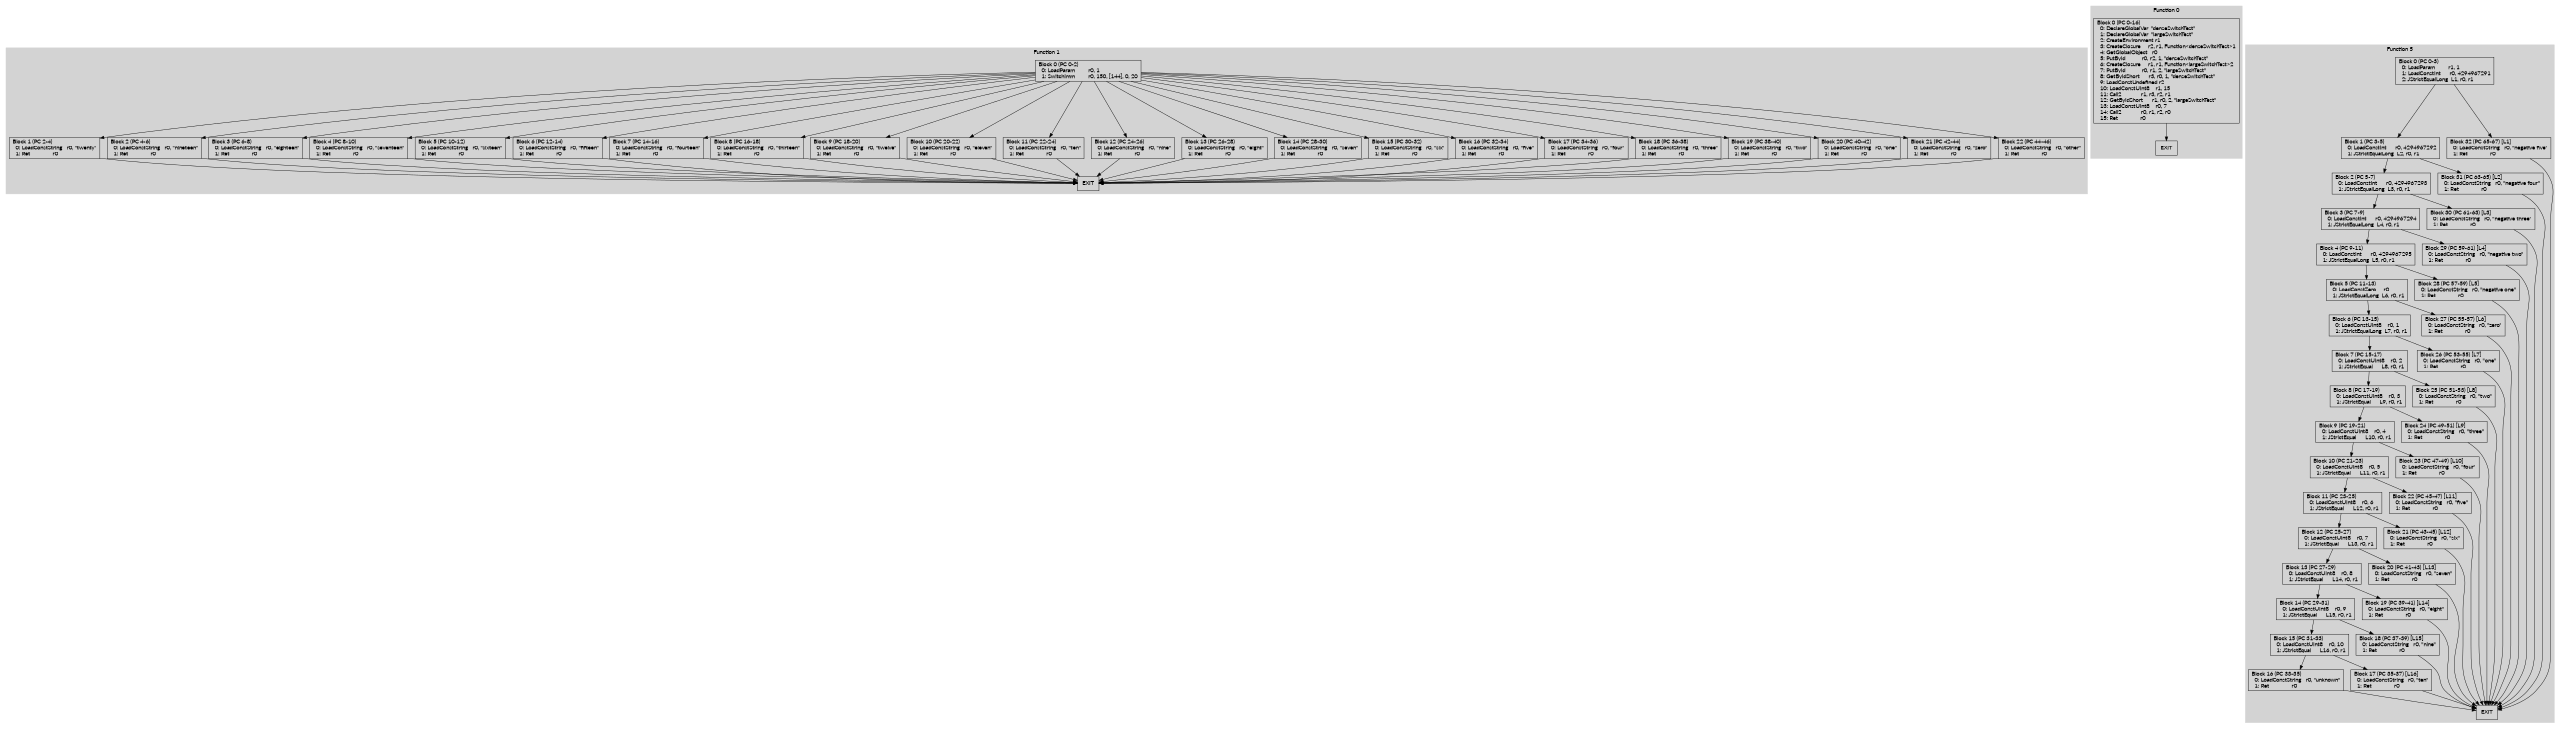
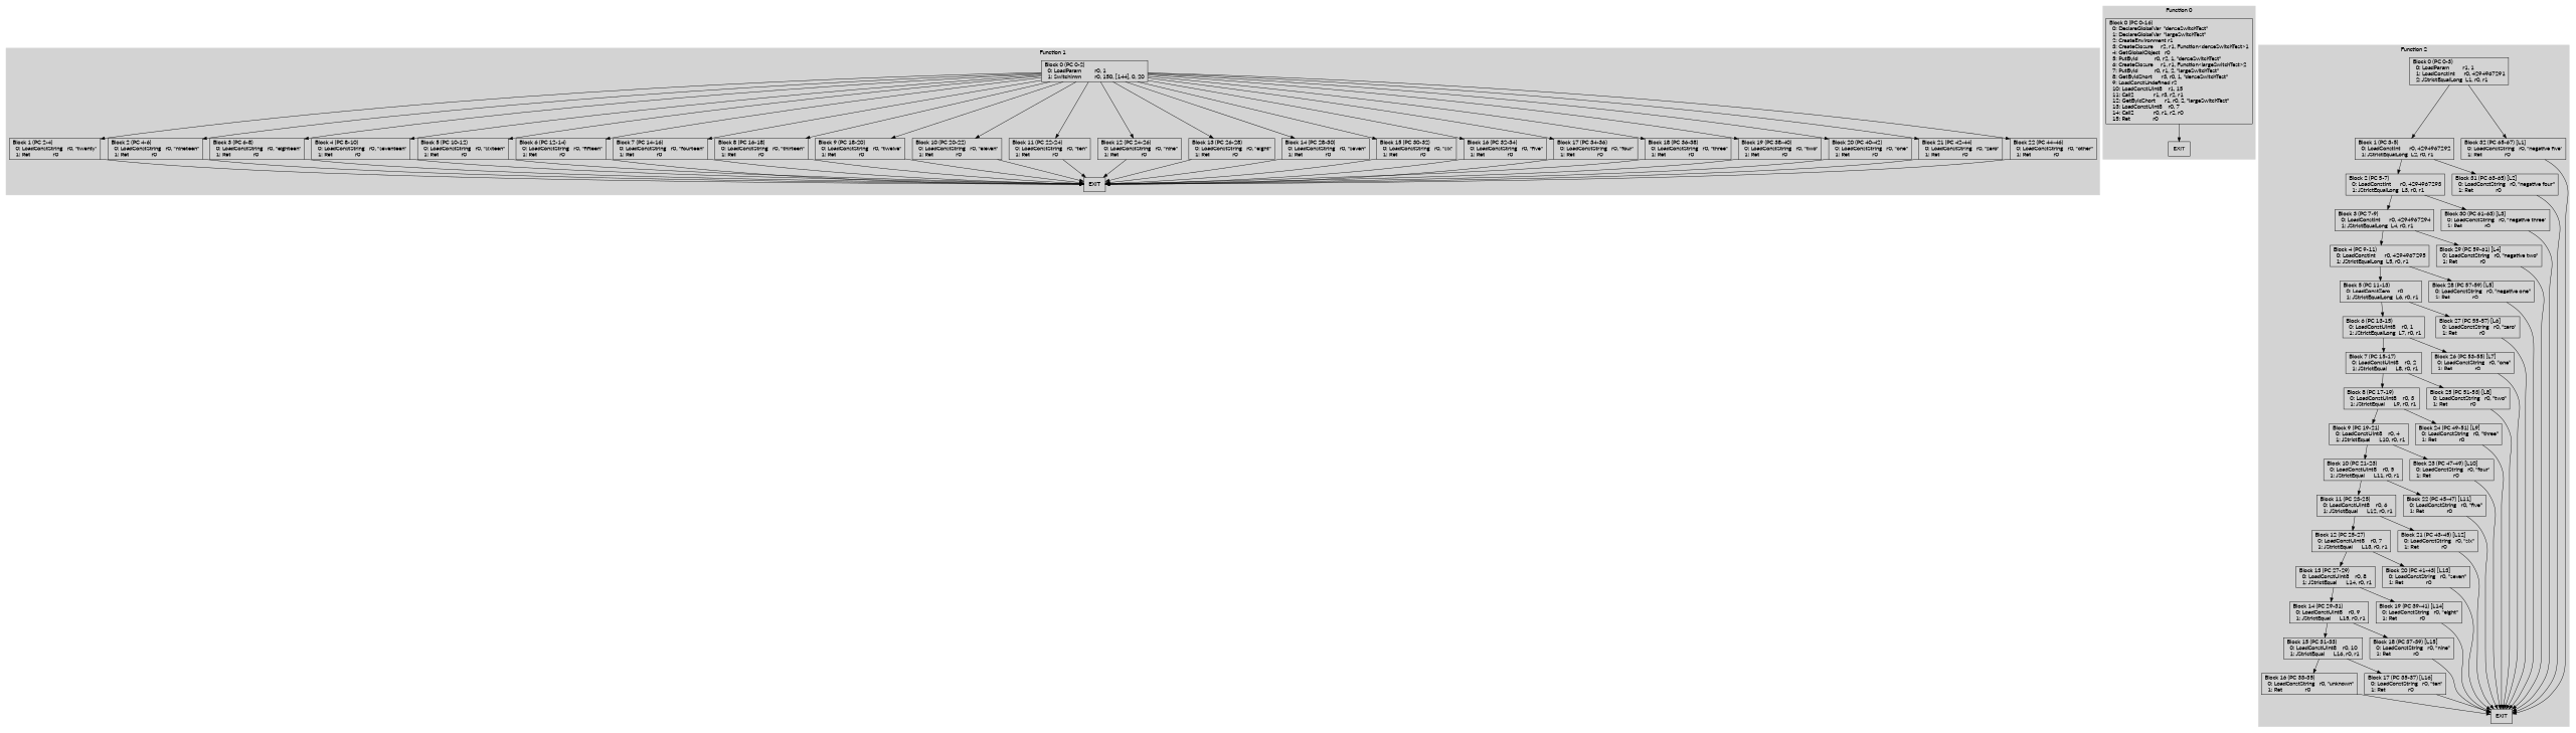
  digraph {
    rankdir=TB
    fontname=Lato
    node [fontname=Lato shape=box]
    edge [fontname=Lato]
    n1 [label="Block 0 (PC 0-2)\l  0: LoadParam         r0, 1\l  1: SwitchImm         r0, 150, [144], 0, 20\l"]
    n2 [label="Block 1 (PC 2-4)\l  0: LoadConstString   r0, \"twenty\"\l  1: Ret               r0\l"]
    n3 [label="Block 2 (PC 4-6)\l  0: LoadConstString   r0, \"nineteen\"\l  1: Ret               r0\l"]
    n4 [label="Block 3 (PC 6-8)\l  0: LoadConstString   r0, \"eighteen\"\l  1: Ret               r0\l"]
    n5 [label="Block 4 (PC 8-10)\l  0: LoadConstString   r0, \"seventeen\"\l  1: Ret               r0\l"]
    n6 [label="Block 5 (PC 10-12)\l  0: LoadConstString   r0, \"sixteen\"\l  1: Ret               r0\l"]
    n7 [label="Block 6 (PC 12-14)\l  0: LoadConstString   r0, \"fifteen\"\l  1: Ret               r0\l"]
    n8 [label="Block 7 (PC 14-16)\l  0: LoadConstString   r0, \"fourteen\"\l  1: Ret               r0\l"]
    n9 [label="Block 8 (PC 16-18)\l  0: LoadConstString   r0, \"thirteen\"\l  1: Ret               r0\l"]
    n10 [label="Block 9 (PC 18-20)\l  0: LoadConstString   r0, \"twelve\"\l  1: Ret               r0\l"]
    n11 [label="Block 10 (PC 20-22)\l  0: LoadConstString   r0, \"eleven\"\l  1: Ret               r0\l"]
    n12 [label="Block 11 (PC 22-24)\l  0: LoadConstString   r0, \"ten\"\l  1: Ret               r0\l"]
    n13 [label="Block 12 (PC 24-26)\l  0: LoadConstString   r0, \"nine\"\l  1: Ret               r0\l"]
    n14 [label="Block 13 (PC 26-28)\l  0: LoadConstString   r0, \"eight\"\l  1: Ret               r0\l"]
    n15 [label="Block 14 (PC 28-30)\l  0: LoadConstString   r0, \"seven\"\l  1: Ret               r0\l"]
    n16 [label="Block 15 (PC 30-32)\l  0: LoadConstString   r0, \"six\"\l  1: Ret               r0\l"]
    n17 [label="Block 16 (PC 32-34)\l  0: LoadConstString   r0, \"five\"\l  1: Ret               r0\l"]
    n18 [label="Block 17 (PC 34-36)\l  0: LoadConstString   r0, \"four\"\l  1: Ret               r0\l"]
    n19 [label="Block 18 (PC 36-38)\l  0: LoadConstString   r0, \"three\"\l  1: Ret               r0\l"]
    n20 [label="Block 19 (PC 38-40)\l  0: LoadConstString   r0, \"two\"\l  1: Ret               r0\l"]
    n21 [label="Block 20 (PC 40-42)\l  0: LoadConstString   r0, \"one\"\l  1: Ret               r0\l"]
    n22 [label="Block 21 (PC 42-44)\l  0: LoadConstString   r0, \"zero\"\l  1: Ret               r0\l"]
    n23 [label="Block 22 (PC 44-46)\l  0: LoadConstString   r0, \"other\"\l  1: Ret               r0\l"]
    n24 [label=EXIT]
    n25 [label="Block 0 (PC 0-16)\l  0: DeclareGlobalVar  \"denseSwitchTest\"\l  1: DeclareGlobalVar  \"largeSwitchTest\"\l  2: CreateEnvironment r1\l  3: CreateClosure     r2, r1, Function<denseSwitchTest>1\l  4: GetGlobalObject   r0\l  5: PutById           r0, r2, 1, \"denseSwitchTest\"\l  6: CreateClosure     r1, r1, Function<largeSwitchTest>2\l  7: PutById           r0, r1, 2, \"largeSwitchTest\"\l  8: GetByIdShort      r3, r0, 1, \"denseSwitchTest\"\l  9: LoadConstUndefined r2\l  10: LoadConstUInt8    r1, 15\l  11: Call2             r1, r3, r2, r1\l  12: GetByIdShort      r1, r0, 2, \"largeSwitchTest\"\l  13: LoadConstUInt8    r0, 7\l  14: Call2             r0, r1, r2, r0\l  15: Ret               r0\l"]
    n26 [label=EXIT]
    n27 [label="Block 0 (PC 0-3)\l  0: LoadParam         r1, 1\l  1: LoadConstInt      r0, 4294967291\l  2: JStrictEqualLong  L1, r0, r1\l"]
    n28 [label="Block 1 (PC 3-5)\l  0: LoadConstInt      r0, 4294967292\l  1: JStrictEqualLong  L2, r0, r1\l"]
    n29 [label="Block 32 (PC 65-67) [L1]\l  0: LoadConstString   r0, \"negative five\"\l  1: Ret               r0\l"]
    n30 [label="Block 2 (PC 5-7)\l  0: LoadConstInt      r0, 4294967293\l  1: JStrictEqualLong  L3, r0, r1\l"]
    n31 [label="Block 31 (PC 63-65) [L2]\l  0: LoadConstString   r0, \"negative four\"\l  1: Ret               r0\l"]
    n32 [label="Block 3 (PC 7-9)\l  0: LoadConstInt      r0, 4294967294\l  1: JStrictEqualLong  L4, r0, r1\l"]
    n33 [label="Block 30 (PC 61-63) [L3]\l  0: LoadConstString   r0, \"negative three\"\l  1: Ret               r0\l"]
    n34 [label="Block 4 (PC 9-11)\l  0: LoadConstInt      r0, 4294967295\l  1: JStrictEqualLong  L5, r0, r1\l"]
    n35 [label="Block 29 (PC 59-61) [L4]\l  0: LoadConstString   r0, \"negative two\"\l  1: Ret               r0\l"]
    n36 [label="Block 5 (PC 11-13)\l  0: LoadConstZero     r0\l  1: JStrictEqualLong  L6, r0, r1\l"]
    n37 [label="Block 28 (PC 57-59) [L5]\l  0: LoadConstString   r0, \"negative one\"\l  1: Ret               r0\l"]
    n38 [label="Block 6 (PC 13-15)\l  0: LoadConstUInt8    r0, 1\l  1: JStrictEqualLong  L7, r0, r1\l"]
    n39 [label="Block 27 (PC 55-57) [L6]\l  0: LoadConstString   r0, \"zero\"\l  1: Ret               r0\l"]
    n40 [label="Block 7 (PC 15-17)\l  0: LoadConstUInt8    r0, 2\l  1: JStrictEqual      L8, r0, r1\l"]
    n41 [label="Block 26 (PC 53-55) [L7]\l  0: LoadConstString   r0, \"one\"\l  1: Ret               r0\l"]
    n42 [label="Block 8 (PC 17-19)\l  0: LoadConstUInt8    r0, 3\l  1: JStrictEqual      L9, r0, r1\l"]
    n43 [label="Block 25 (PC 51-53) [L8]\l  0: LoadConstString   r0, \"two\"\l  1: Ret               r0\l"]
    n44 [label="Block 9 (PC 19-21)\l  0: LoadConstUInt8    r0, 4\l  1: JStrictEqual      L10, r0, r1\l"]
    n45 [label="Block 24 (PC 49-51) [L9]\l  0: LoadConstString   r0, \"three\"\l  1: Ret               r0\l"]
    n46 [label="Block 10 (PC 21-23)\l  0: LoadConstUInt8    r0, 5\l  1: JStrictEqual      L11, r0, r1\l"]
    n47 [label="Block 23 (PC 47-49) [L10]\l  0: LoadConstString   r0, \"four\"\l  1: Ret               r0\l"]
    n48 [label="Block 11 (PC 23-25)\l  0: LoadConstUInt8    r0, 6\l  1: JStrictEqual      L12, r0, r1\l"]
    n49 [label="Block 22 (PC 45-47) [L11]\l  0: LoadConstString   r0, \"five\"\l  1: Ret               r0\l"]
    n50 [label="Block 12 (PC 25-27)\l  0: LoadConstUInt8    r0, 7\l  1: JStrictEqual      L13, r0, r1\l"]
    n51 [label="Block 21 (PC 43-45) [L12]\l  0: LoadConstString   r0, \"six\"\l  1: Ret               r0\l"]
    n52 [label="Block 13 (PC 27-29)\l  0: LoadConstUInt8    r0, 8\l  1: JStrictEqual      L14, r0, r1\l"]
    n53 [label="Block 20 (PC 41-43) [L13]\l  0: LoadConstString   r0, \"seven\"\l  1: Ret               r0\l"]
    n54 [label="Block 14 (PC 29-31)\l  0: LoadConstUInt8    r0, 9\l  1: JStrictEqual      L15, r0, r1\l"]
    n55 [label="Block 19 (PC 39-41) [L14]\l  0: LoadConstString   r0, \"eight\"\l  1: Ret               r0\l"]
    n56 [label="Block 15 (PC 31-33)\l  0: LoadConstUInt8    r0, 10\l  1: JStrictEqual      L16, r0, r1\l"]
    n57 [label="Block 18 (PC 37-39) [L15]\l  0: LoadConstString   r0, \"nine\"\l  1: Ret               r0\l"]
    n58 [label="Block 16 (PC 33-35)\l  0: LoadConstString   r0, \"unknown\"\l  1: Ret               r0\l"]
    n59 [label="Block 17 (PC 35-37) [L16]\l  0: LoadConstString   r0, \"ten\"\l  1: Ret               r0\l"]
    n60 [label=EXIT]
    subgraph cluster_1 {
      color=lightgrey
      label="Function 1"
      style=filled
      n1
      n2
      n3
      n4
      n5
      n6
      n7
      n8
      n9
      n10
      n11
      n12
      n13
      n14
      n15
      n16
      n17
      n18
      n19
      n20
      n21
      n22
      n23
      n24
    }
    subgraph cluster_2 {
      color=lightgrey
      label="Function 0"
      style=filled
      n25
      n26
    }
    subgraph cluster_3 {
      color=lightgrey
-     label="Function 5"
+     label="Function 2"
      style=filled
      n27
      n28
      n29
      n30
      n31
      n32
      n33
      n34
      n35
      n36
      n37
      n38
      n39
      n40
      n41
      n42
      n43
      n44
      n45
      n46
      n47
      n48
      n49
      n50
      n51
      n52
      n53
      n54
      n55
      n56
      n57
      n58
      n59
      n60
    }
    n1 -> n2
    n1 -> n3
    n1 -> n4
    n1 -> n5
    n1 -> n6
    n1 -> n7
    n1 -> n8
    n1 -> n9
    n1 -> n10
    n1 -> n11
    n1 -> n12
    n1 -> n13
    n1 -> n14
    n1 -> n15
    n1 -> n16
    n1 -> n17
    n1 -> n18
    n1 -> n19
    n1 -> n20
    n1 -> n21
    n1 -> n22
    n1 -> n23
    n2 -> n24
    n3 -> n24
    n4 -> n24
    n5 -> n24
    n6 -> n24
    n7 -> n24
    n8 -> n24
    n9 -> n24
    n10 -> n24
    n11 -> n24
    n12 -> n24
    n13 -> n24
    n14 -> n24
    n15 -> n24
    n16 -> n24
    n17 -> n24
    n18 -> n24
    n19 -> n24
    n20 -> n24
    n21 -> n24
    n22 -> n24
    n23 -> n24
    n25 -> n26
    n27 -> n28
    n27 -> n29
    n28 -> n30
    n28 -> n31
    n29 -> n60
    n30 -> n32
    n30 -> n33
    n31 -> n60
    n32 -> n34
    n32 -> n35
    n33 -> n60
    n34 -> n36
    n34 -> n37
    n35 -> n60
    n36 -> n38
    n36 -> n39
    n37 -> n60
    n38 -> n40
    n38 -> n41
    n39 -> n60
    n40 -> n42
    n40 -> n43
    n41 -> n60
    n42 -> n44
    n42 -> n45
    n43 -> n60
    n44 -> n46
    n44 -> n47
    n45 -> n60
    n46 -> n48
    n46 -> n49
    n47 -> n60
    n48 -> n50
    n48 -> n51
    n49 -> n60
    n50 -> n52
    n50 -> n53
    n51 -> n60
    n52 -> n54
    n52 -> n55
    n53 -> n60
    n54 -> n56
    n54 -> n57
    n55 -> n60
    n56 -> n58
    n56 -> n59
    n57 -> n60
    n58 -> n60
    n59 -> n60
  }
